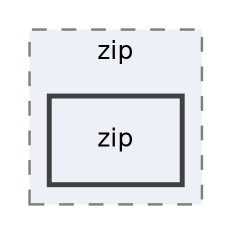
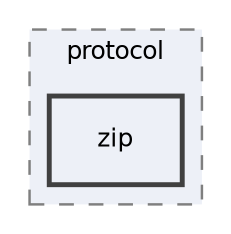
  digraph {
    compound=true
    n1 [color=grey25 fillcolor="#edf0f7" fontname=Helvetica fontsize=10 label=zip shape=box style="filled,bold,"]
    subgraph cluster_1 {
      bgcolor="#edf0f7"
      fontname=Helvetica
      fontsize=10
-     label=zip
+     label=protocol
      pencolor=grey50
      style="filled,dashed,"
      n1
    }
  }
